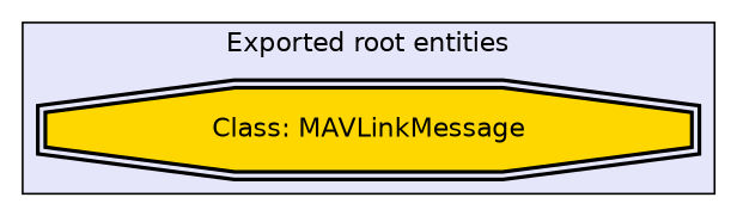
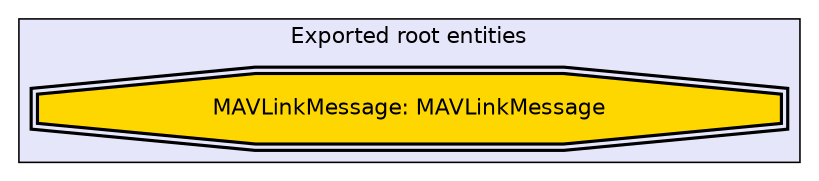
  digraph {
    rankdir=LR
    fontname="DejaVu Sans"
-   n1 [fillcolor=gold label="Class: MAVLinkMessage" margin="0.4,0.1" shape=doubleoctagon style="filled,bold" fontname="DejaVu Sans"]
+   n1 [fillcolor=gold label="MAVLinkMessage: MAVLinkMessage" margin="0.4,0.1" shape=doubleoctagon style="filled,bold" fontname="DejaVu Sans"]
    subgraph cluster_1 {
      fillcolor=lavender
      label="Exported root entities"
      style=filled
      n1
    }
  }
